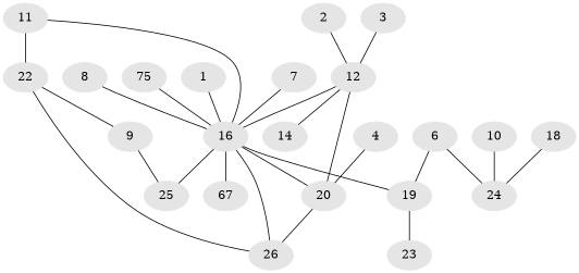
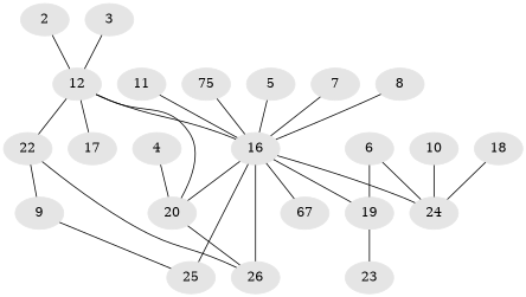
  graph {
    node [color=gray90 style=filled]
    edge [weight=1.0]
    16
    20
    24
    25
    26
    n6 [label=67]
    19
    2
    12
-   14
+   14 [label=17]
    22
    3
    4
-   5 [label=1]
+   5
    6
    7
    8
    9
    10
    11
    n21 [label=75]
    23
    18
    16 -- 20
+   16 -- 24 [weight=2.0]
    16 -- 25 [weight=3.0]
    16 -- 26 [weight=3.0]
    16 -- n6
    16 -- 19
    20 -- 26
    19 -- 23
    2 -- 12
    12 -- 16
    12 -- 20
    12 -- 14
-   11 -- 22 [weight=2.0]
+   12 -- 22 [weight=2.0]
    22 -- 26
    22 -- 9
    3 -- 12
    4 -- 20
    5 -- 16
    6 -- 24
    6 -- 19
    7 -- 16
    8 -- 16
    9 -- 25
    10 -- 24
    11 -- 16
    n21 -- 16
    18 -- 24
  }
